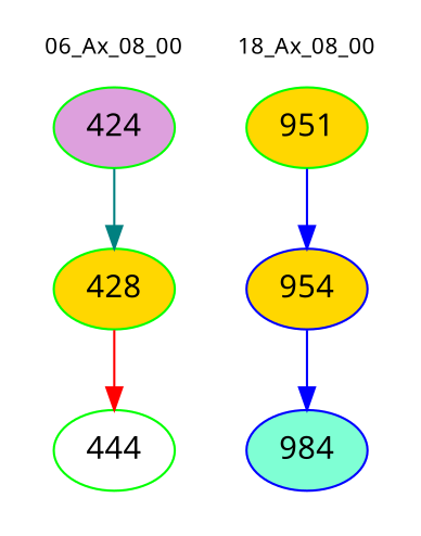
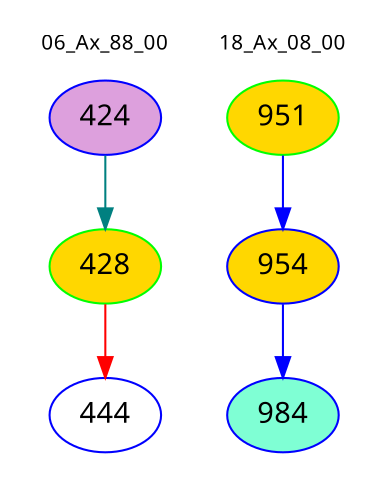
  digraph {
    fontname="Noto Sans"
    node [color=green fillcolor=gold fontname="Noto Sans" style=filled]
    edge [color=blue fontname="Noto Sans"]
-   n1 [fillcolor=plum label=424]
+   n1 [color=blue fillcolor=plum label=424]
    n2 [label=428]
-   n3 [fillcolor=white label=444]
+   n3 [color=blue fillcolor=white label=444]
    n4 [label=951]
    n5 [color=blue label=954]
    n6 [color=blue fillcolor=aquamarine label=984]
    subgraph cluster_1 {
      color=white
      fontsize=10
-     label="06_Ax_08_00"
+     label="06_Ax_88_00"
      n1
      n2
      n3
    }
    subgraph cluster_2 {
      color=white
      fontsize=10
      label="18_Ax_08_00"
      n4
      n5
      n6
    }
    n1 -> n2 [color=teal]
    n2 -> n3 [color=red]
    n4 -> n5
    n5 -> n6
  }
